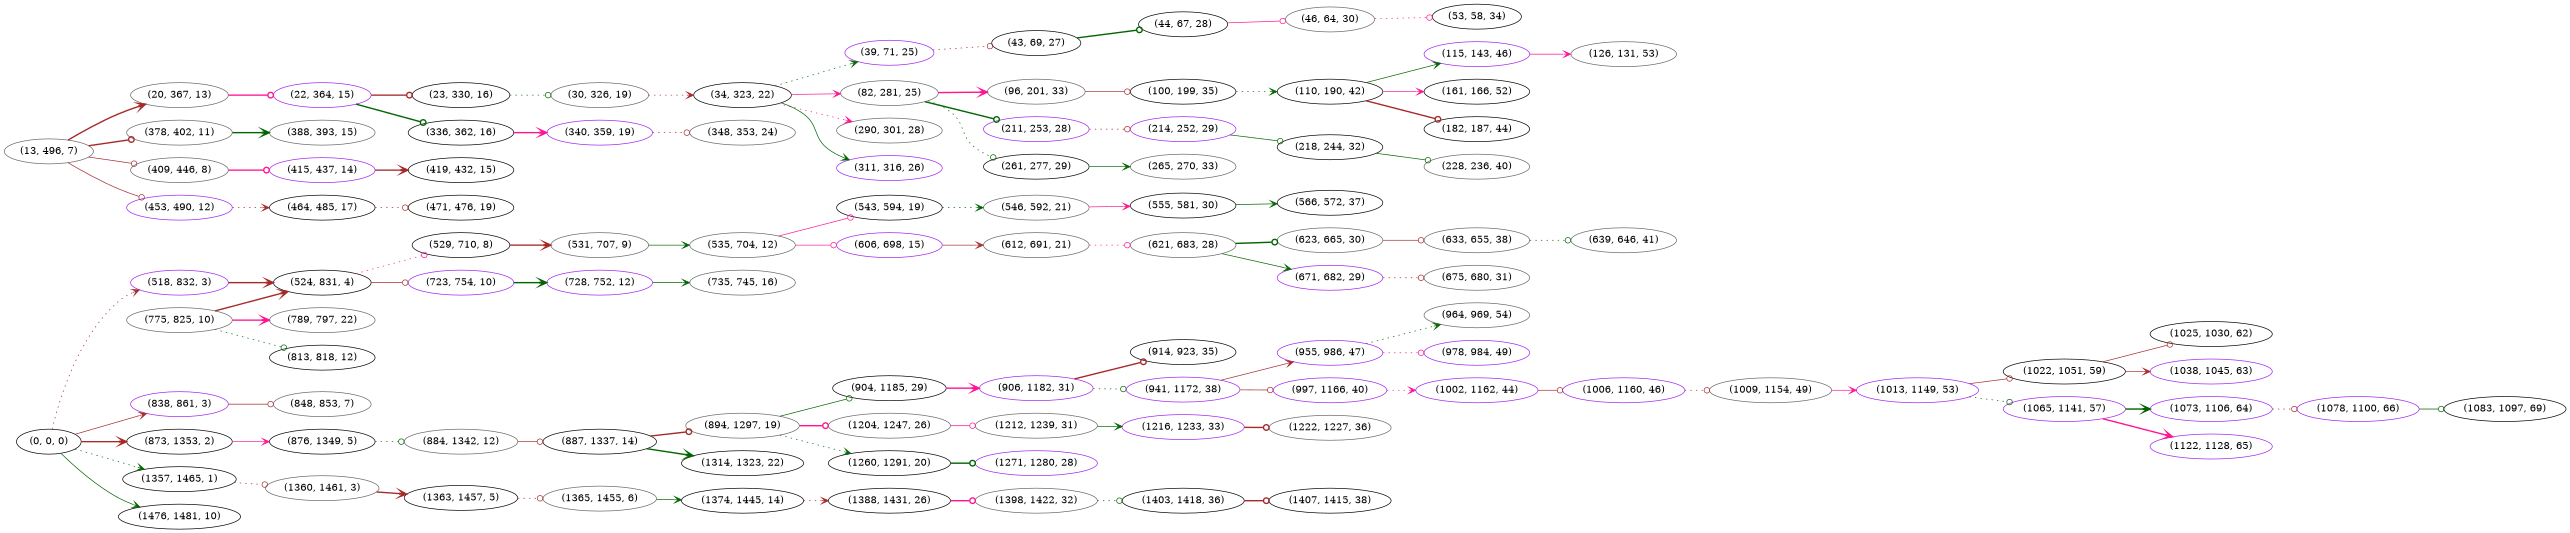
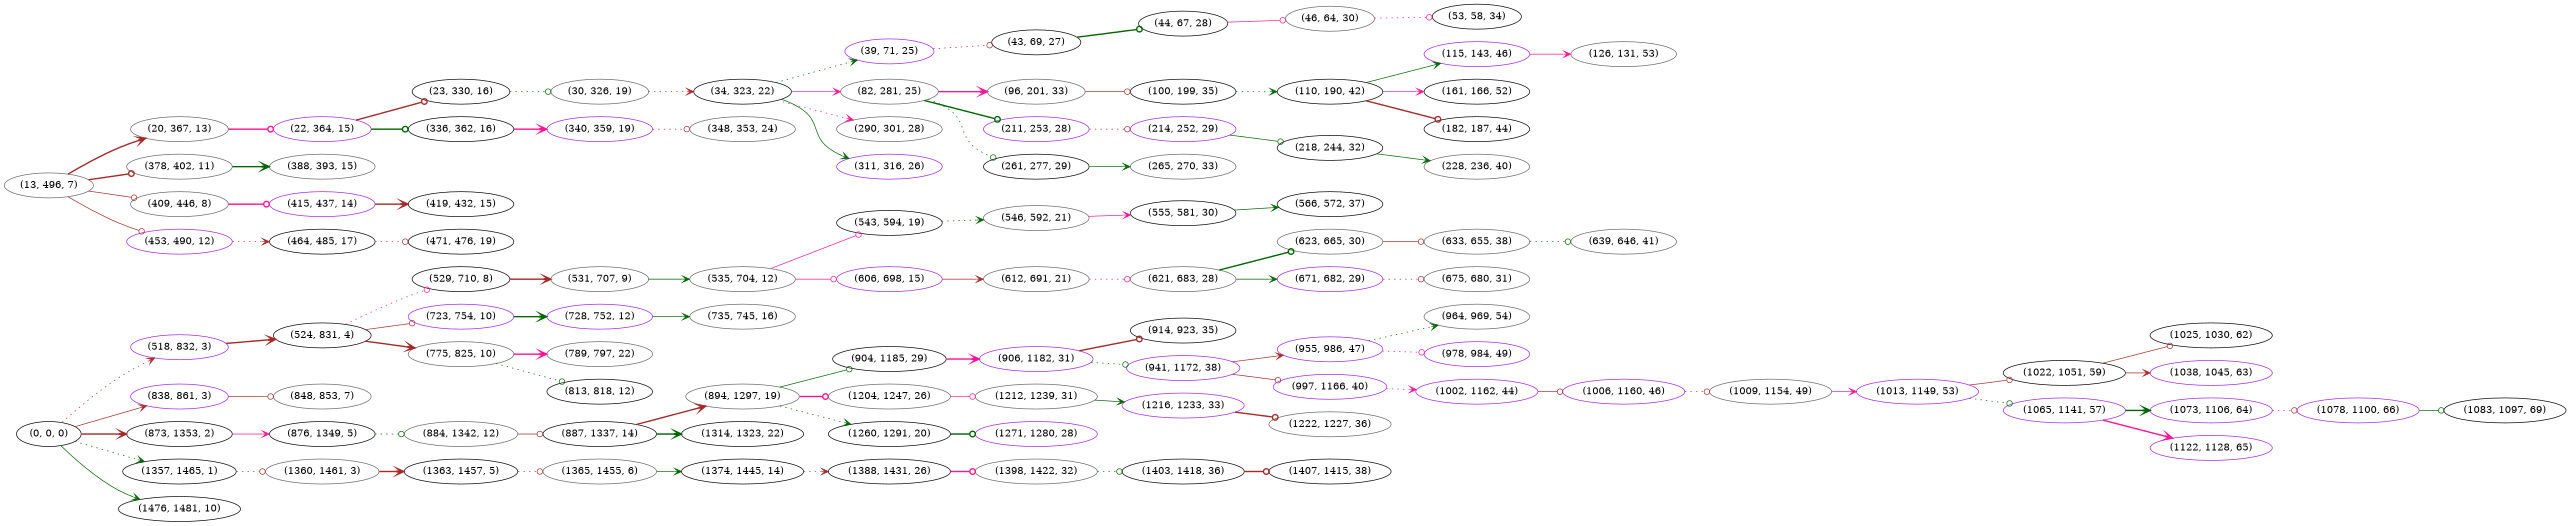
  digraph {
    rankdir=LR
    node [color=black]
    edge [arrowhead=odot color=brown style=solid]
    "(518, 832, 3)" [color=purple]
    "(0, 0, 0)"
    "(838, 861, 3)" [color=purple]
    "(873, 1353, 2)"
    "(1357, 1465, 1)"
    "(1476, 1481, 10)"
    "(524, 831, 4)"
    "(848, 853, 7)" [color=gray40]
    "(876, 1349, 5)"
    "(1360, 1461, 3)" [color=gray40]
    "(13, 496, 7)" [color=gray40]
    "(20, 367, 13)" [color=gray40]
    "(378, 402, 11)" [color=gray40]
    "(409, 446, 8)" [color=gray40]
    "(453, 490, 12)" [color=purple]
    "(22, 364, 15)" [color=purple]
    "(388, 393, 15)" [color=gray40]
    "(415, 437, 14)" [color=purple]
    "(464, 485, 17)"
    "(23, 330, 16)"
    "(336, 362, 16)"
    "(30, 326, 19)" [color=gray40]
    "(340, 359, 19)" [color=purple]
    "(34, 323, 22)"
    "(39, 71, 25)" [color=purple]
    "(82, 281, 25)" [color=gray40]
    "(290, 301, 28)" [color=gray40]
    "(311, 316, 26)" [color=purple]
    "(43, 69, 27)"
    "(96, 201, 33)" [color=gray40]
    "(211, 253, 28)" [color=purple]
    "(261, 277, 29)"
    "(44, 67, 28)"
    "(46, 64, 30)" [color=gray40]
    "(53, 58, 34)"
    "(100, 199, 35)"
    "(214, 252, 29)" [color=purple]
    "(265, 270, 33)" [color=gray40]
    "(110, 190, 42)"
    "(115, 143, 46)" [color=purple]
    "(161, 166, 52)"
    "(182, 187, 44)"
    "(126, 131, 53)" [color=gray40]
    "(218, 244, 32)"
    "(228, 236, 40)" [color=gray40]
    "(348, 353, 24)" [color=gray40]
    "(419, 432, 15)"
    "(471, 476, 19)"
    "(529, 710, 8)"
    "(723, 754, 10)" [color=purple]
    "(775, 825, 10)" [color=gray40]
    "(531, 707, 9)" [color=gray40]
    "(728, 752, 12)" [color=purple]
    "(789, 797, 22)" [color=gray40]
    "(813, 818, 12)"
    "(535, 704, 12)" [color=gray40]
    "(543, 594, 19)"
    "(606, 698, 15)" [color=purple]
    "(546, 592, 21)" [color=gray40]
    "(612, 691, 21)" [color=gray40]
    "(555, 581, 30)"
    "(566, 572, 37)"
    "(621, 683, 28)" [color=gray40]
    "(623, 665, 30)" [color=gray40]
    "(671, 682, 29)" [color=purple]
    "(633, 655, 38)" [color=gray40]
    "(675, 680, 31)" [color=gray40]
    "(639, 646, 41)" [color=gray40]
    "(735, 745, 16)" [color=gray40]
    "(884, 1342, 12)" [color=gray40]
    "(887, 1337, 14)"
    "(894, 1297, 19)" [color=gray40]
    "(1314, 1323, 22)"
    "(904, 1185, 29)"
    "(1204, 1247, 26)" [color=gray40]
    "(1260, 1291, 20)"
    "(906, 1182, 31)" [color=purple]
    "(1212, 1239, 31)" [color=gray40]
    "(1271, 1280, 28)" [color=purple]
    "(914, 923, 35)"
    "(941, 1172, 38)" [color=purple]
    "(955, 986, 47)" [color=purple]
    "(997, 1166, 40)" [color=purple]
    "(964, 969, 54)" [color=gray40]
    "(978, 984, 49)" [color=purple]
    "(1002, 1162, 44)" [color=purple]
    "(1006, 1160, 46)" [color=purple]
    "(1009, 1154, 49)" [color=gray40]
    "(1013, 1149, 53)" [color=purple]
    "(1022, 1051, 59)"
    "(1065, 1141, 57)" [color=purple]
    "(1025, 1030, 62)"
    "(1038, 1045, 63)" [color=purple]
    "(1073, 1106, 64)" [color=purple]
    "(1122, 1128, 65)" [color=purple]
    "(1078, 1100, 66)" [color=purple]
    "(1083, 1097, 69)"
    "(1216, 1233, 33)" [color=purple]
    "(1222, 1227, 36)" [color=gray40]
    "(1363, 1457, 5)"
    "(1365, 1455, 6)" [color=gray40]
    "(1374, 1445, 14)"
    "(1388, 1431, 26)"
    "(1398, 1422, 32)" [color=gray40]
    "(1403, 1418, 36)"
    "(1407, 1415, 38)"
    "(518, 832, 3)" -> "(524, 831, 4)" [arrowhead=vee style=bold]
    "(0, 0, 0)" -> "(518, 832, 3)" [arrowhead=vee style=dotted]
    "(0, 0, 0)" -> "(838, 861, 3)" [arrowhead=vee]
    "(0, 0, 0)" -> "(873, 1353, 2)" [arrowhead=vee style=bold]
    "(0, 0, 0)" -> "(1357, 1465, 1)" [arrowhead=vee color=darkgreen style=dotted]
    "(0, 0, 0)" -> "(1476, 1481, 10)" [arrowhead=vee color=darkgreen]
    "(838, 861, 3)" -> "(848, 853, 7)"
    "(873, 1353, 2)" -> "(876, 1349, 5)" [arrowhead=vee color=deeppink]
    "(1357, 1465, 1)" -> "(1360, 1461, 3)" [style=dotted]
    "(524, 831, 4)" -> "(529, 710, 8)" [color=deeppink style=dotted]
    "(524, 831, 4)" -> "(723, 754, 10)"
-   "(775, 825, 10)" -> "(524, 831, 4)" [arrowhead=vee style=bold]
+   "(524, 831, 4)" -> "(775, 825, 10)" [arrowhead=vee style=bold]
    "(876, 1349, 5)" -> "(884, 1342, 12)" [color=darkgreen style=dotted]
    "(1360, 1461, 3)" -> "(1363, 1457, 5)" [arrowhead=vee style=bold]
    "(13, 496, 7)" -> "(20, 367, 13)" [arrowhead=vee style=bold]
    "(13, 496, 7)" -> "(378, 402, 11)" [style=bold]
    "(13, 496, 7)" -> "(409, 446, 8)"
    "(13, 496, 7)" -> "(453, 490, 12)"
    "(20, 367, 13)" -> "(22, 364, 15)" [color=deeppink style=bold]
    "(378, 402, 11)" -> "(388, 393, 15)" [arrowhead=vee color=darkgreen style=bold]
    "(409, 446, 8)" -> "(415, 437, 14)" [color=deeppink style=bold]
    "(453, 490, 12)" -> "(464, 485, 17)" [arrowhead=vee style=dotted]
    "(22, 364, 15)" -> "(23, 330, 16)" [style=bold]
    "(22, 364, 15)" -> "(336, 362, 16)" [color=darkgreen style=bold]
    "(415, 437, 14)" -> "(419, 432, 15)" [arrowhead=vee style=bold]
    "(464, 485, 17)" -> "(471, 476, 19)" [style=dotted]
    "(23, 330, 16)" -> "(30, 326, 19)" [color=darkgreen style=dotted]
    "(336, 362, 16)" -> "(340, 359, 19)" [arrowhead=vee color=deeppink style=bold]
    "(30, 326, 19)" -> "(34, 323, 22)" [arrowhead=vee style=dotted]
    "(340, 359, 19)" -> "(348, 353, 24)" [style=dotted]
    "(34, 323, 22)" -> "(39, 71, 25)" [arrowhead=vee color=darkgreen style=dotted]
    "(34, 323, 22)" -> "(82, 281, 25)" [arrowhead=vee color=deeppink]
    "(34, 323, 22)" -> "(290, 301, 28)" [arrowhead=vee color=deeppink style=dotted]
    "(34, 323, 22)" -> "(311, 316, 26)" [arrowhead=vee color=darkgreen]
    "(39, 71, 25)" -> "(43, 69, 27)" [style=dotted]
    "(82, 281, 25)" -> "(96, 201, 33)" [arrowhead=vee color=deeppink style=bold]
    "(82, 281, 25)" -> "(211, 253, 28)" [color=darkgreen style=bold]
    "(82, 281, 25)" -> "(261, 277, 29)" [color=darkgreen style=dotted]
    "(43, 69, 27)" -> "(44, 67, 28)" [color=darkgreen style=bold]
    "(96, 201, 33)" -> "(100, 199, 35)"
    "(211, 253, 28)" -> "(214, 252, 29)" [style=dotted]
    "(261, 277, 29)" -> "(265, 270, 33)" [arrowhead=vee color=darkgreen]
    "(44, 67, 28)" -> "(46, 64, 30)" [color=deeppink]
    "(46, 64, 30)" -> "(53, 58, 34)" [color=deeppink style=dotted]
    "(100, 199, 35)" -> "(110, 190, 42)" [arrowhead=vee color=darkgreen style=dotted]
    "(214, 252, 29)" -> "(218, 244, 32)" [color=darkgreen]
    "(110, 190, 42)" -> "(115, 143, 46)" [arrowhead=vee color=darkgreen]
    "(110, 190, 42)" -> "(161, 166, 52)" [arrowhead=vee color=deeppink]
    "(110, 190, 42)" -> "(182, 187, 44)" [style=bold]
    "(115, 143, 46)" -> "(126, 131, 53)" [arrowhead=vee color=deeppink]
-   "(218, 244, 32)" -> "(228, 236, 40)" [color=darkgreen]
+   "(218, 244, 32)" -> "(228, 236, 40)" [arrowhead=vee color=darkgreen]
    "(529, 710, 8)" -> "(531, 707, 9)" [arrowhead=vee style=bold]
    "(723, 754, 10)" -> "(728, 752, 12)" [arrowhead=vee color=darkgreen style=bold]
    "(775, 825, 10)" -> "(789, 797, 22)" [arrowhead=vee color=deeppink style=bold]
    "(775, 825, 10)" -> "(813, 818, 12)" [color=darkgreen style=dotted]
    "(531, 707, 9)" -> "(535, 704, 12)" [arrowhead=vee color=darkgreen]
    "(728, 752, 12)" -> "(735, 745, 16)" [arrowhead=vee color=darkgreen]
    "(535, 704, 12)" -> "(543, 594, 19)" [color=deeppink]
    "(535, 704, 12)" -> "(606, 698, 15)" [color=deeppink]
    "(543, 594, 19)" -> "(546, 592, 21)" [arrowhead=vee color=darkgreen style=dotted]
    "(606, 698, 15)" -> "(612, 691, 21)" [arrowhead=vee]
    "(546, 592, 21)" -> "(555, 581, 30)" [arrowhead=vee color=deeppink]
    "(612, 691, 21)" -> "(621, 683, 28)" [color=deeppink style=dotted]
    "(555, 581, 30)" -> "(566, 572, 37)" [arrowhead=vee color=darkgreen]
    "(621, 683, 28)" -> "(623, 665, 30)" [color=darkgreen style=bold]
    "(621, 683, 28)" -> "(671, 682, 29)" [arrowhead=vee color=darkgreen]
    "(623, 665, 30)" -> "(633, 655, 38)"
    "(671, 682, 29)" -> "(675, 680, 31)" [style=dotted]
    "(633, 655, 38)" -> "(639, 646, 41)" [color=darkgreen style=dotted]
    "(884, 1342, 12)" -> "(887, 1337, 14)"
-   "(887, 1337, 14)" -> "(894, 1297, 19)" [style=bold]
+   "(887, 1337, 14)" -> "(894, 1297, 19)" [arrowhead=vee style=bold]
    "(887, 1337, 14)" -> "(1314, 1323, 22)" [arrowhead=vee color=darkgreen style=bold]
    "(894, 1297, 19)" -> "(904, 1185, 29)" [color=darkgreen]
    "(894, 1297, 19)" -> "(1204, 1247, 26)" [color=deeppink style=bold]
    "(894, 1297, 19)" -> "(1260, 1291, 20)" [arrowhead=vee color=darkgreen style=dotted]
    "(904, 1185, 29)" -> "(906, 1182, 31)" [arrowhead=vee color=deeppink style=bold]
    "(1204, 1247, 26)" -> "(1212, 1239, 31)" [color=deeppink]
    "(1260, 1291, 20)" -> "(1271, 1280, 28)" [color=darkgreen style=bold]
    "(906, 1182, 31)" -> "(914, 923, 35)" [style=bold]
    "(906, 1182, 31)" -> "(941, 1172, 38)" [color=darkgreen style=dotted]
    "(1212, 1239, 31)" -> "(1216, 1233, 33)" [arrowhead=vee color=darkgreen]
    "(941, 1172, 38)" -> "(955, 986, 47)" [arrowhead=vee]
    "(941, 1172, 38)" -> "(997, 1166, 40)"
    "(955, 986, 47)" -> "(964, 969, 54)" [arrowhead=vee color=darkgreen style=dotted]
    "(955, 986, 47)" -> "(978, 984, 49)" [color=deeppink style=dotted]
    "(997, 1166, 40)" -> "(1002, 1162, 44)" [arrowhead=vee color=deeppink style=dotted]
    "(1002, 1162, 44)" -> "(1006, 1160, 46)"
    "(1006, 1160, 46)" -> "(1009, 1154, 49)" [style=dotted]
    "(1009, 1154, 49)" -> "(1013, 1149, 53)" [arrowhead=vee color=deeppink]
    "(1013, 1149, 53)" -> "(1022, 1051, 59)"
    "(1013, 1149, 53)" -> "(1065, 1141, 57)" [color=darkgreen style=dotted]
    "(1022, 1051, 59)" -> "(1025, 1030, 62)"
    "(1022, 1051, 59)" -> "(1038, 1045, 63)" [arrowhead=vee]
    "(1065, 1141, 57)" -> "(1073, 1106, 64)" [arrowhead=vee color=darkgreen style=bold]
    "(1065, 1141, 57)" -> "(1122, 1128, 65)" [arrowhead=vee color=deeppink style=bold]
    "(1073, 1106, 64)" -> "(1078, 1100, 66)" [style=dotted]
    "(1078, 1100, 66)" -> "(1083, 1097, 69)" [color=darkgreen]
    "(1216, 1233, 33)" -> "(1222, 1227, 36)" [style=bold]
    "(1363, 1457, 5)" -> "(1365, 1455, 6)" [style=dotted]
    "(1365, 1455, 6)" -> "(1374, 1445, 14)" [arrowhead=vee color=darkgreen]
    "(1374, 1445, 14)" -> "(1388, 1431, 26)" [arrowhead=vee style=dotted]
    "(1388, 1431, 26)" -> "(1398, 1422, 32)" [color=deeppink style=bold]
    "(1398, 1422, 32)" -> "(1403, 1418, 36)" [color=darkgreen style=dotted]
    "(1403, 1418, 36)" -> "(1407, 1415, 38)" [style=bold]
  }
